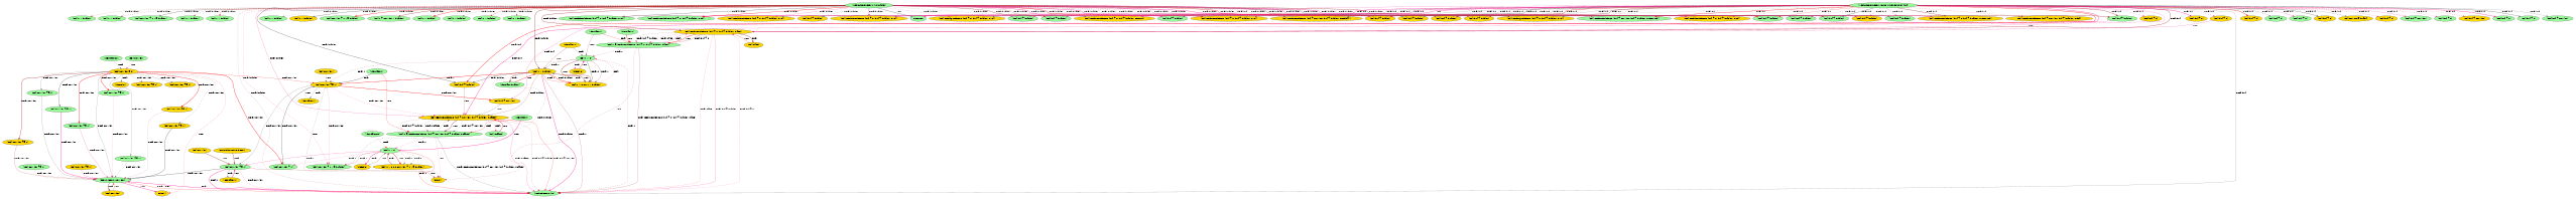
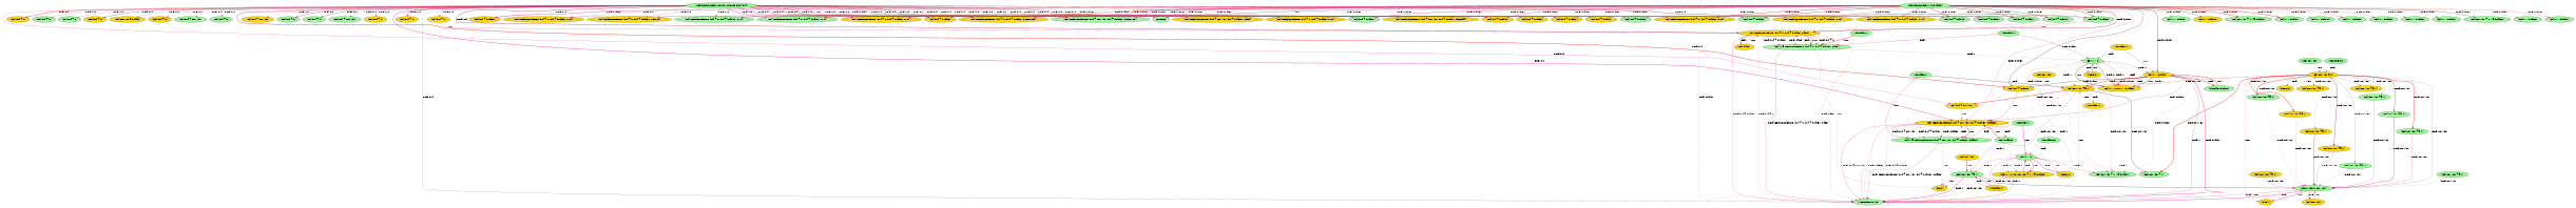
  digraph {
    fontname="DejaVu Sans"
    node [fillcolor=palegreen fontname="DejaVu Sans" style=filled]
    edge [color=gray40 fontname="DejaVu Sans" style=bold]
    n1 [label="(Call,op->len += n)"]
    n2 [label="(Return,return op->len;)"]
    n3 [label="(MethodReturn,int)"]
    n4 [fillcolor=gold label="(Identifier,n)"]
    n5 [fillcolor=gold label="(Block,)"]
    n6 [fillcolor=gold label="(Block,)"]
    n7 [fillcolor=gold label="(Call,op->len)"]
    n8 [label="(Call,n > 0)"]
    n9 [fillcolor=gold label="(Call,n > 0 && op->len + n <= buf_len)"]
    n10 [fillcolor=gold label="(Literal,0)"]
    n11 [label="(Call,op->len + n)"]
    n12 [label="(Call,op->len + n <= buf_len)"]
    n13 [label="(Call,n = read_u32_leb128 (buf + op->len, buf + buf_len, &offset))"]
    n14 [fillcolor=gold label="(Call,read_u32_leb128 (buf + op->len, buf + buf_len, &offset))"]
    n15 [label="(Call,&offset)"]
    n16 [label="(MethodParameterIn,const unsigned char *buf)"]
    n17 [fillcolor=gold label="(Call,read_u32_leb128 (buf + 1, buf + buf_len, &flag))"]
    n18 [fillcolor=gold label="(Call,buf + buf_len)"]
    n19 [fillcolor=gold label="(Call,buf + 1)"]
    n20 [fillcolor=gold label="(Call,read_u32_leb128 (buf + 1, buf + buf_len, &val))"]
    n21 [fillcolor=gold label="(Call,buf + buf_len)"]
    n22 [fillcolor=gold label="(Call,read_u32_leb128 (buf + 1, buf + buf_len, &val))"]
    n23 [fillcolor=gold label="(Call,read_u32_leb128 (buf + 1, buf + buf_len, &count))"]
    n24 [label="(Call,read_i32_leb128 (buf + 1, buf + buf_len, &val))"]
    n25 [label="(Call,buf + 1)"]
    n26 [label="(Call,read_u32_leb128 (buf + 1, buf + buf_len, &val))"]
    n27 [fillcolor=gold label="(Call,read_u32_leb128 (buf + 1, buf + buf_len, &val))"]
    n28 [label="(Call,buf + 1)"]
    n29 [fillcolor=gold label="(Call,buf + buf_len)"]
    n30 [fillcolor=gold label="(Call,buf + 1)"]
    n31 [label="(Call,read_u32_leb128 (buf + op->len, buf + buf_len, &reserved))"]
    n32 [fillcolor=gold label="(Call,op->op = buf[0])"]
    n33 [fillcolor=gold label="(Call,buf + op->len)"]
    n34 [fillcolor=gold label="(Call,buf + 1)"]
    n35 [label="(Call,buf + op->len)"]
    n36 [fillcolor=gold label="(Call,read_u32_leb128 (buf + op->len, buf + buf_len, &def))"]
    n37 [fillcolor=gold label="(Call,read_i64_leb128 (buf + 1, buf + buf_len, &val))"]
    n38 [label="(Call,buf + buf_len)"]
    n39 [label="(Call,buf + 1)"]
    n40 [fillcolor=gold label="(Call,read_u32_leb128 (buf + op->len, buf + buf_len, &table[i]))"]
    n41 [fillcolor=gold label="(Call,buf + buf_len)"]
    n42 [fillcolor=gold label="(Call,buf + buf_len)"]
    n43 [fillcolor=gold label="(Call,buf + op->len)"]
    n44 [label="(Call,buf + 1)"]
    n45 [fillcolor=gold label="(Call,buf + buf_len)"]
    n46 [fillcolor=gold label="(Call,buf + buf_len)"]
    n47 [label="(Call,buf + 1)"]
    n48 [label="(Call,buf + buf_len)"]
    n49 [label="(Call,buf + buf_len)"]
    n50 [fillcolor=gold label="(Call,read_u64_leb128 (buf + 1, buf + buf_len, &val))"]
    n51 [fillcolor=gold label="(Call,read_i32_leb128 (buf + 1, buf + buf_len, &val))"]
    n52 [label="(Call,buf + buf_len)"]
    n53 [label="(Call,buf + buf_len)"]
    n54 [label="(Call,buf + buf_len)"]
    n55 [label="(Call,buf + op->len)"]
    n56 [fillcolor=gold label="(Call,buf + 1)"]
    n57 [fillcolor=gold label="(Call,buf + 1)"]
    n58 [fillcolor=gold label="(Call,buf + 1)"]
    n59 [label="(Call,buf + buf_len)"]
    n60 [label="(Call,buf + buf_len)"]
    n61 [fillcolor=gold label="(Call,read_u32_leb128 (buf + 1, buf + buf_len, &reserved))"]
    1000100
    n63 [label="(Call,n = read_u32_leb128 (buf + 1, buf + buf_len, &flag))"]
    n64 [fillcolor=gold label="(Call,&flag)"]
    n65 [fillcolor=gold label="(Call,op->len += n)"]
    n66 [fillcolor=gold label="(Identifier,n)"]
    n67 [fillcolor=gold label="(Call,n < buf_len)"]
    n68 [label="(Identifier,buf_len)"]
    n69 [fillcolor=gold label="(Call,n > 0 && n < buf_len)"]
    n70 [label="(Call,n > 0)"]
    n71 [fillcolor=gold label="(Literal,0)"]
    n72 [label="(MethodParameterIn,int buf_len)"]
    n73 [label="(Call,n < buf_len)"]
    n74 [fillcolor=gold label="(Call,n < buf_len)"]
    n75 [label="(Call,op->len + n <= buf_len)"]
-   n76 [label="(Call,n + op->len < buf_len)"]
    n77 [label="(Call,n < buf_len)"]
    n78 [label="(Call,n < buf_len)"]
    n79 [label="(Call,n < buf_len)"]
    n80 [label="(Call,n < buf_len)"]
    n81 [label="(Call,n < buf_len)"]
    n82 [label="(Call,n < buf_len)"]
    n83 [label="(Call,op->len + n <= buf_len)"]
    n84 [label="(Call,n < buf_len)"]
    n85 [label="(Call,n < buf_len)"]
    n86 [fillcolor=gold label="(Call,op->len = 1)"]
    n87 [label="(Call,op->len += n)"]
    n88 [fillcolor=gold label="(Call,op->len += n)"]
    n89 [fillcolor=gold label="(Literal,1)"]
    n90 [fillcolor=gold label="(Call,op->len += n)"]
    n91 [fillcolor=gold label="(Call,op->len += n)"]
    n92 [fillcolor=gold label="(Call,op->len += n)"]
    n93 [label="(Call,op->len += n)"]
    n94 [fillcolor=gold label="(Call,op->len += n)"]
    n95 [label="(Call,op->len += n)"]
    n96 [label="(Call,op->len += n)"]
    n97 [label="(Call,op->len += n)"]
-   n98 [fillcolor=gold label="(ControlStructure,break;)"]
    n99 [label="(Identifier,n)"]
    n100 [fillcolor=gold label="(Call,op->len)"]
    n101 [label="(Identifier,op)"]
    n102 [label="(Call,op->len)"]
    n103 [fillcolor=gold label="(Call,op->len)"]
    n104 [label="(Identifier,op)"]
    n105 [label="(Identifier,n)"]
    n106 [label="(Identifier,n)"]
    n107 [fillcolor=gold label="(Identifier,n)"]
    n108 [label="(Call,op->len += n)"]
    n109 [label="(Identifier,n)"]
    n110 [fillcolor=gold label="(Call,op->len += n)"]
    n1 -> n2 [label="DDG: op->len"]
    n1 -> n3 [color=deeppink label="DDG: n"]
    n1 -> n3 [color=red label="DDG: op->len" style=dashed]
    n1 -> n4 [label="CFG: " style=solid]
    n1 -> n5 [color=brown label="AST: " style=solid]
    n2 -> n3 [color=red label="DDG: <RET>" style=solid]
    n2 -> n6 [color=deeppink label="AST: "]
    n2 -> n7 [color=brown label="CFG: "]
    n3 -> n2 [color=deeppink label="CFG: "]
    n4 -> n1 [color=deeppink label="AST: "]
    n7 -> n2 [color=red label="AST: " style=solid]
    n8 -> n1 [color=deeppink label="DDG: n" style=solid]
    n8 -> n3 [color=red label="DDG: n" style=solid]
    n8 -> n9 [color=red label="AST: "]
    n8 -> n9 [label="DDG: n" style=dashed]
    n8 -> n9 [label="DDG: 0" style=dashed]
    n8 -> n10 [color=deeppink label="CFG: "]
    n8 -> n11 [color=deeppink label="DDG: n" style=dashed]
    n8 -> n12 [color=brown label="DDG: n" style=solid]
    n9 -> n8 [color=brown label="CFG: "]
    n10 -> n8 [color=brown label="AST: " style=solid]
    n13 -> n3 [label="DDG: read_u32_leb128 (buf + op->len, buf + buf_len, &offset)" style=solid]
    n13 -> n5 [color=deeppink label="AST: " style=dashed]
    n13 -> n8 [color=deeppink label="DDG: n" style=dashed]
    n13 -> n14 [color=brown label="CFG: " style=dashed]
    n14 -> n3 [color=red label="DDG: buf + op->len" style=solid]
    n14 -> n3 [color=deeppink label="DDG: &offset" style=solid]
    n14 -> n3 [color=brown label="DDG: buf + buf_len" style=dashed]
    n14 -> n13 [color=brown label="AST: "]
    n14 -> n13 [label="DDG: buf + op->len" style=dashed]
    n14 -> n13 [color=brown label="DDG: buf + buf_len" style=dashed]
    n14 -> n13 [color=brown label="DDG: &offset" style=dashed]
    n14 -> n15 [color=red label="CFG: " style=dashed]
    n15 -> n14 [color=red label="AST: "]
    n16 -> n3 [label="DDG: buf" style=solid]
    n16 -> n14 [color=deeppink label="DDG: buf"]
    n16 -> n17 [color=brown label="DDG: buf"]
    n16 -> n18 [label="DDG: buf" style=solid]
    n16 -> n19 [color=red label="DDG: buf"]
    n16 -> n20 [color=red label="DDG: buf" style=dashed]
    n16 -> n21 [color=red label="DDG: buf" style=dashed]
    n16 -> n22 [label="DDG: buf" style=solid]
    n16 -> n23 [color=deeppink label="DDG: buf" style=solid]
    n16 -> n24 [color=deeppink label="DDG: buf" style=solid]
    n16 -> n25 [label="DDG: buf" style=solid]
    n16 -> n26 [color=deeppink label="DDG: buf"]
    n16 -> n27 [color=deeppink label="DDG: buf"]
    n16 -> n28 [color=deeppink label="DDG: buf" style=solid]
    n16 -> n29 [color=brown label="DDG: buf"]
    n16 -> n30 [label="DDG: buf"]
    n16 -> n31 [color=red label="DDG: buf"]
    n16 -> n32 [label="DDG: buf" style=solid]
    n16 -> n33 [color=deeppink label="DDG: buf" style=solid]
    n16 -> n34 [color=red label="DDG: buf" style=dashed]
    n16 -> n35 [color=deeppink label="DDG: buf" style=solid]
    n16 -> n36 [color=red label="DDG: buf" style=dashed]
    n16 -> n37 [label="DDG: buf" style=solid]
    n16 -> n38 [label="DDG: buf"]
    n16 -> n39 [color=deeppink label="DDG: buf" style=dashed]
    n16 -> n40 [label="DDG: buf" style=solid]
    n16 -> n41 [color=red label="DDG: buf"]
    n16 -> n42 [color=red label="DDG: buf"]
    n16 -> n43 [color=red label="DDG: buf" style=dashed]
    n16 -> n44 [color=deeppink label="DDG: buf"]
    n16 -> n45 [label="DDG: buf" style=solid]
    n16 -> n46 [color=red label="DDG: buf" style=dashed]
    n16 -> n47 [label="DDG: buf"]
    n16 -> n48 [color=deeppink label="DDG: buf" style=dashed]
    n16 -> n49 [label="DDG: buf" style=solid]
    n16 -> n50 [label="DDG: buf" style=dashed]
    n16 -> n51 [color=red label="DDG: buf" style=dashed]
    n16 -> n52 [color=red label="DDG: buf" style=solid]
    n16 -> n53 [color=brown label="DDG: buf"]
    n16 -> n54 [color=deeppink label="DDG: buf" style=dashed]
    n16 -> n55 [label="DDG: buf" style=solid]
    n16 -> n56 [color=deeppink label="DDG: buf" style=dashed]
    n16 -> n57 [color=deeppink label="DDG: buf" style=dashed]
    n16 -> n58 [color=deeppink label="DDG: buf"]
    n16 -> n59 [label="DDG: buf"]
    n16 -> n60 [color=deeppink label="DDG: buf" style=solid]
    n16 -> n61 [color=brown label="DDG: buf"]
    n16 -> 1000100 [color=deeppink label="AST: "]
    n17 -> n3 [color=red label="DDG: &flag" style=dashed]
    n17 -> n3 [color=deeppink label="DDG: buf + buf_len" style=solid]
    n17 -> n3 [color=deeppink label="DDG: buf + 1" style=dashed]
    n17 -> n63 [color=red label="AST: "]
    n17 -> n63 [color=brown label="DDG: buf + 1" style=solid]
    n17 -> n63 [color=brown label="DDG: buf + buf_len" style=dashed]
    n17 -> n63 [color=deeppink label="DDG: &flag" style=dashed]
    n17 -> n64 [color=brown label="CFG: "]
    n33 -> n14 [label="AST: " style=solid]
    n41 -> n14 [color=brown label="AST: " style=solid]
    n53 -> n17 [color=deeppink label="AST: " style=solid]
    n57 -> n17 [color=deeppink label="AST: " style=solid]
    n63 -> n3 [color=brown label="DDG: read_u32_leb128 (buf + 1, buf + buf_len, &flag)" style=solid]
    n63 -> n5 [color=brown label="AST: " style=dashed]
    n63 -> n17 [color=deeppink label="CFG: " style=solid]
    n63 -> n70 [color=brown label="DDG: n" style=dashed]
    n64 -> n17 [color=red label="AST: " style=solid]
    n65 -> n1 [label="DDG: op->len" style=solid]
    n65 -> n5 [color=brown label="AST: " style=dashed]
    n65 -> n11 [label="DDG: op->len"]
    n65 -> n12 [color=red label="DDG: op->len" style=dashed]
    n65 -> n14 [color=deeppink label="DDG: op->len" style=dashed]
    n65 -> n33 [color=red label="DDG: op->len"]
    n65 -> n66 [label="CFG: " style=solid]
    n66 -> n65 [label="AST: " style=dashed]
    n67 -> n3 [color=brown label="DDG: n" style=solid]
    n67 -> n3 [color=deeppink label="DDG: buf_len"]
    n67 -> n12 [label="DDG: buf_len" style=dashed]
    n67 -> n14 [color=brown label="DDG: buf_len" style=solid]
    n67 -> n41 [label="DDG: buf_len"]
    n67 -> n65 [color=red label="DDG: n"]
    n67 -> n68 [color=brown label="CFG: "]
    n67 -> n69 [color=brown label="AST: "]
    n67 -> n69 [color=red label="DDG: n" style=solid]
    n67 -> n69 [color=red label="DDG: buf_len"]
    n68 -> n67 [color=red label="AST: "]
    n69 -> n67 [label="CFG: " style=dashed]
    n69 -> n70 [color=deeppink label="CFG: " style=dashed]
    n70 -> n3 [color=brown label="DDG: n" style=dashed]
    n70 -> n65 [color=brown label="DDG: n" style=dashed]
    n70 -> n67 [label="DDG: n" style=solid]
    n70 -> n69 [color=brown label="AST: "]
    n70 -> n69 [color=brown label="DDG: n" style=solid]
    n70 -> n69 [label="DDG: 0"]
    n70 -> n71 [color=deeppink label="CFG: " style=dashed]
    n71 -> n70 [color=deeppink label="AST: "]
    n72 -> n3 [color=brown label="DDG: buf_len" style=dashed]
    n72 -> n12 [color=deeppink label="DDG: buf_len" style=dashed]
    n72 -> n14 [color=deeppink label="DDG: buf_len" style=solid]
    n72 -> n17 [color=brown label="DDG: buf_len"]
    n72 -> n18 [label="DDG: buf_len" style=dashed]
    n72 -> n20 [color=red label="DDG: buf_len"]
    n72 -> n21 [color=deeppink label="DDG: buf_len"]
    n72 -> n22 [color=deeppink label="DDG: buf_len" style=solid]
    n72 -> n23 [color=brown label="DDG: buf_len" style=solid]
    n72 -> n24 [label="DDG: buf_len"]
    n72 -> n26 [color=red label="DDG: buf_len"]
    n72 -> n27 [color=deeppink label="DDG: buf_len"]
    n72 -> n29 [color=brown label="DDG: buf_len" style=dashed]
    n72 -> n31 [color=deeppink label="DDG: buf_len" style=solid]
    n72 -> n36 [label="DDG: buf_len" style=dashed]
    n72 -> n37 [color=deeppink label="DDG: buf_len" style=dashed]
    n72 -> n38 [color=deeppink label="DDG: buf_len"]
    n72 -> n40 [color=red label="DDG: buf_len" style=dashed]
    n72 -> n41 [label="DDG: buf_len"]
    n72 -> n42 [color=deeppink label="DDG: buf_len"]
    n72 -> n45 [label="DDG: buf_len" style=dashed]
    n72 -> n46 [color=deeppink label="DDG: buf_len" style=dashed]
    n72 -> n48 [label="DDG: buf_len" style=dashed]
    n72 -> n49 [color=brown label="DDG: buf_len"]
    n72 -> n50 [color=brown label="DDG: buf_len" style=solid]
    n72 -> n51 [color=deeppink label="DDG: buf_len"]
    n72 -> n52 [color=red label="DDG: buf_len"]
    n72 -> n53 [color=brown label="DDG: buf_len"]
    n72 -> n54 [label="DDG: buf_len" style=dashed]
    n72 -> n59 [color=brown label="DDG: buf_len"]
    n72 -> n60 [label="DDG: buf_len"]
    n72 -> n61 [color=deeppink label="DDG: buf_len"]
    n72 -> 1000100 [label="AST: "]
    n72 -> n67 [color=brown label="DDG: buf_len"]
    n72 -> n73 [label="DDG: buf_len" style=dashed]
    n72 -> n74 [label="DDG: buf_len"]
    n72 -> n75 [color=red label="DDG: buf_len"]
-   n72 -> n76 [color=brown label="DDG: buf_len"]
    n72 -> n77 [color=red label="DDG: buf_len"]
    n72 -> n78 [label="DDG: buf_len" style=dashed]
    n72 -> n79 [color=red label="DDG: buf_len" style=solid]
    n72 -> n80 [color=brown label="DDG: buf_len" style=solid]
    n72 -> n81 [color=brown label="DDG: buf_len" style=dashed]
    n72 -> n82 [color=brown label="DDG: buf_len" style=dashed]
    n72 -> n83 [label="DDG: buf_len"]
    n72 -> n84 [color=brown label="DDG: buf_len" style=dashed]
    n72 -> n85 [color=red label="DDG: buf_len" style=solid]
    n86 -> n2 [label="DDG: op->len" style=solid]
    n86 -> n6 [color=red label="AST: " style=dashed]
    n86 -> n11 [color=red label="DDG: op->len"]
    n86 -> n65 [color=red label="DDG: op->len" style=solid]
    n86 -> n87 [color=red label="DDG: op->len"]
    n86 -> n88 [color=red label="DDG: op->len"]
    n86 -> n89 [label="CFG: " style=solid]
    n86 -> n90 [color=brown label="DDG: op->len" style=dashed]
    n86 -> n91 [label="DDG: op->len" style=dashed]
    n86 -> n92 [color=brown label="DDG: op->len"]
    n86 -> n93 [label="DDG: op->len" style=solid]
    n86 -> n94 [label="DDG: op->len" style=solid]
    n86 -> n95 [label="DDG: op->len" style=solid]
    n86 -> n96 [label="DDG: op->len"]
    n86 -> n97 [color=red label="DDG: op->len"]
    n87 -> n2 [color=deeppink label="DDG: op->len" style=dashed]
    n88 -> n2 [color=brown label="DDG: op->len" style=dashed]
+   n89 -> n86 [label="AST: " style=solid]
    n91 -> n2 [label="DDG: op->len"]
    n92 -> n2 [color=brown label="DDG: op->len" style=solid]
    n93 -> n2 [label="DDG: op->len" style=dashed]
    n95 -> n2 [label="DDG: op->len" style=solid]
    n96 -> n2 [color=deeppink label="DDG: op->len"]
    n97 -> n2 [color=deeppink label="DDG: op->len" style=solid]
-   n98 -> n1 [color=brown label="CFG: "]
    n99 -> n63 [color=red label="CFG: " style=solid]
    n99 -> n70 [color=brown label="AST: " style=solid]
    n100 -> n65 [color=brown label="AST: " style=dashed]
    n101 -> n8 [color=red label="CFG: " style=dashed]
    n102 -> n86 [color=deeppink label="AST: " style=dashed]
    n103 -> n1 [color=brown label="AST: "]
    n104 -> n86 [label="CFG: " style=dashed]
    n105 -> n8 [color=deeppink label="AST: "]
    n105 -> n13 [color=red label="CFG: " style=solid]
    n106 -> n13 [color=red label="AST: " style=solid]
    n106 -> n65 [label="CFG: "]
    n107 -> n67 [color=brown label="AST: " style=solid]
    n107 -> n70 [label="CFG: " style=solid]
    n108 -> n2 [color=brown label="DDG: op->len" style=dashed]
    n109 -> n63 [color=red label="AST: "]
    n110 -> n2 [color=deeppink label="DDG: op->len" style=solid]
  }
